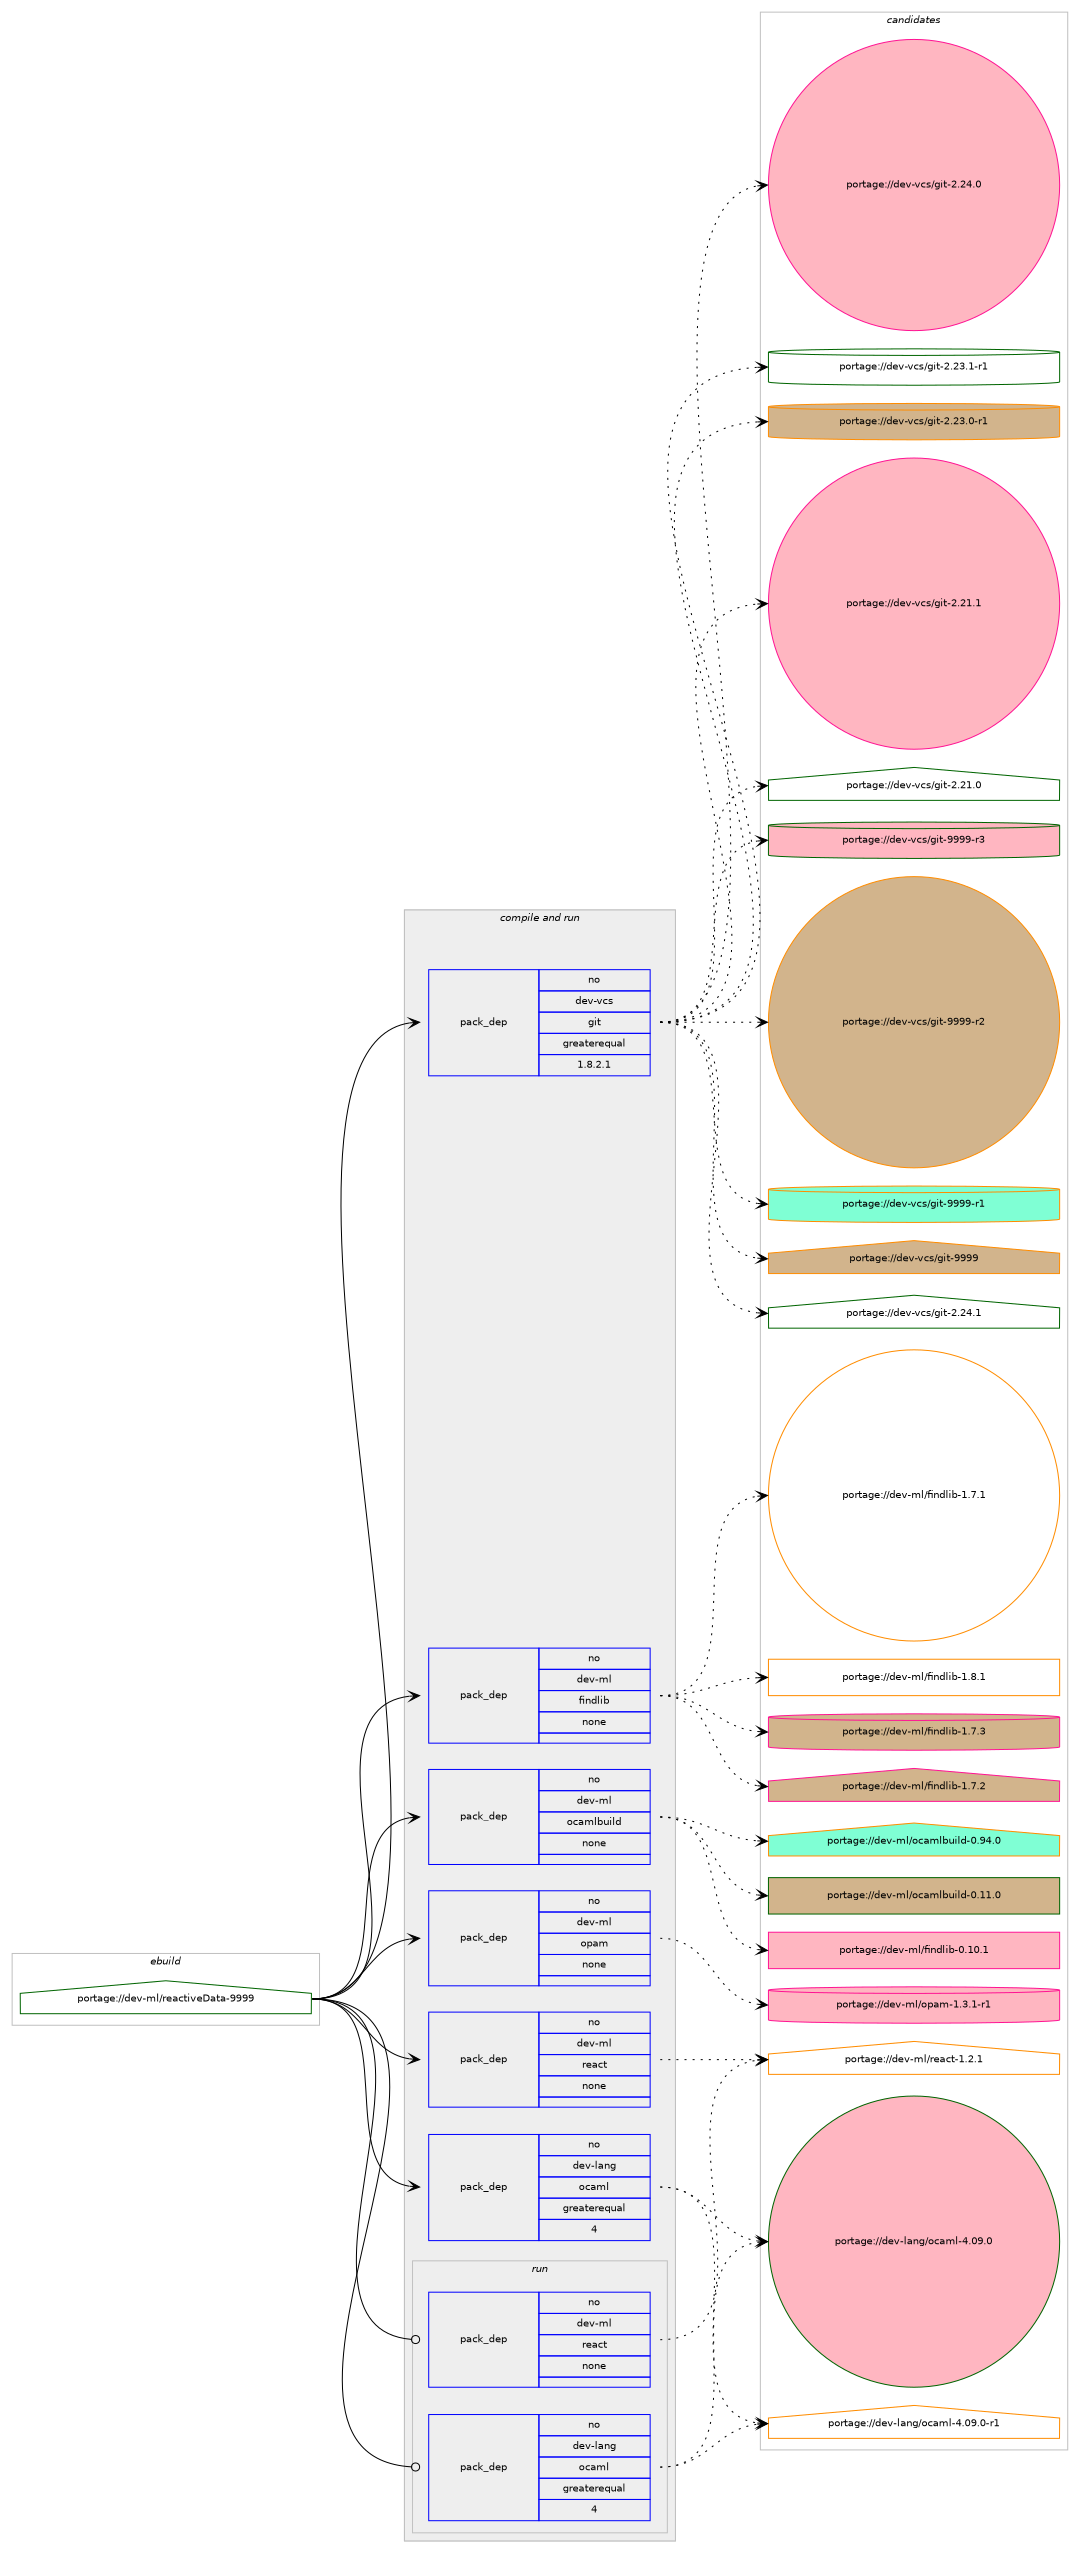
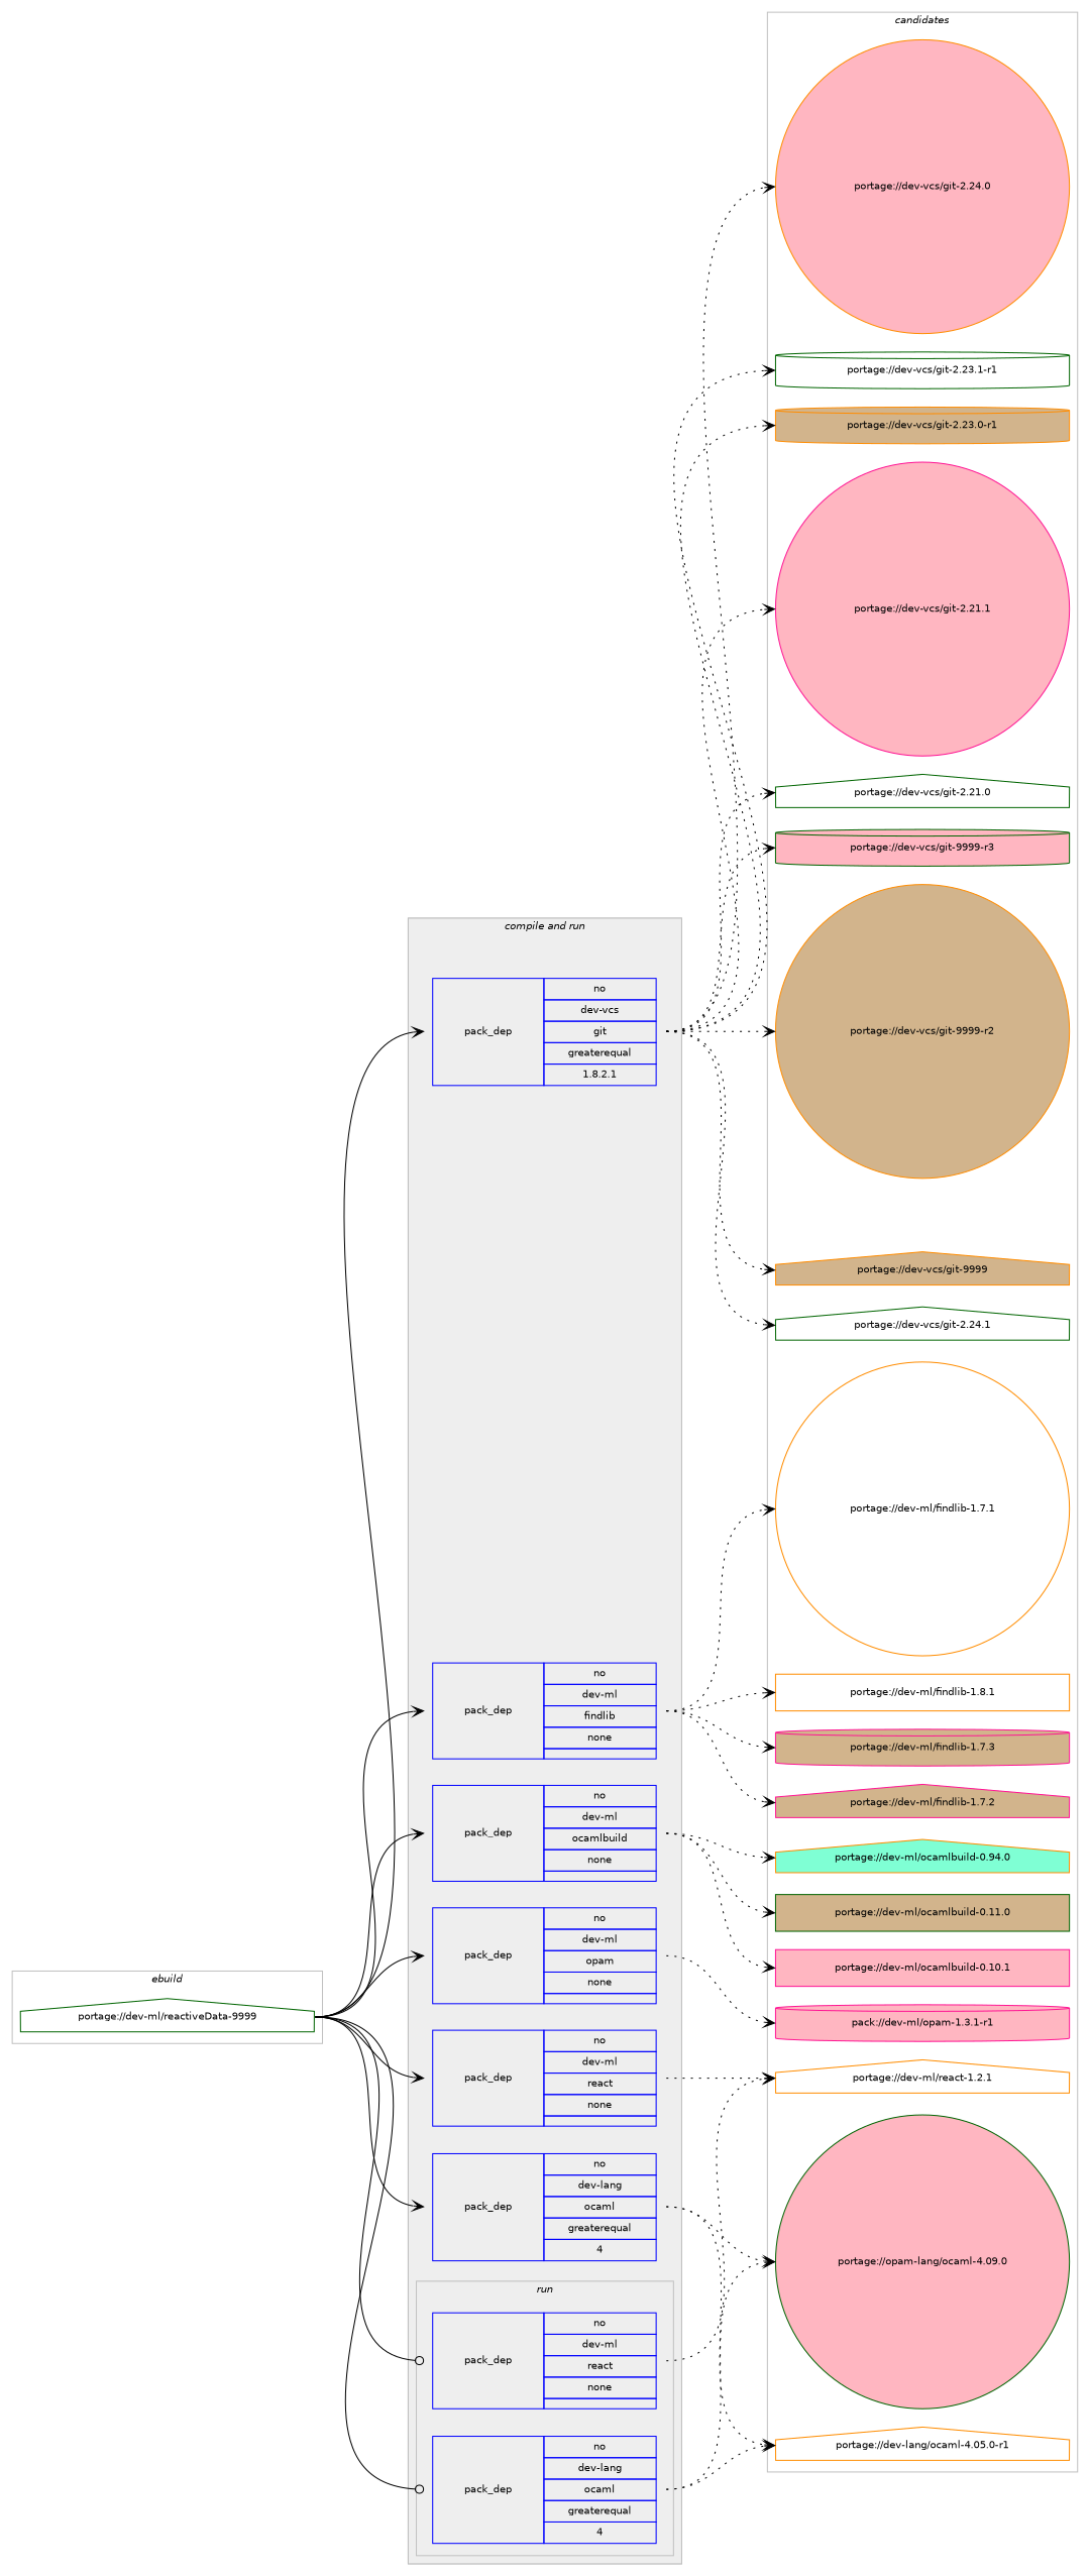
  digraph {
    compound=true
    concentrate=true
    fontname=Helvetica
    fontsize=10
    newrank=true
    rankdir=LR
    ranksep=1.5
    node [color=darkorange fontname=Helvetica fontsize=10 shape=house style=filled]
    edge [arrowhead=vee headport=w style=dotted tailport=e weight=100]
    n1 [color=darkgreen fillcolor=white label="portage://dev-ml/reactiveData-9999" width=4]
    n2 [color=blue label=<<TABLE BORDER="0" CELLBORDER="1" CELLSPACING="0" CELLPADDING="4" WIDTH="220"><TR><TD ROWSPAN="6" CELLPADDING="30">pack_dep</TD></TR><TR><TD WIDTH="110">no</TD></TR><TR><TD>dev-lang</TD></TR><TR><TD>ocaml</TD></TR><TR><TD>greaterequal</TD></TR><TR><TD>4</TD></TR></TABLE>> shape=none style=""]
    n3 [color=blue label=<<TABLE BORDER="0" CELLBORDER="1" CELLSPACING="0" CELLPADDING="4" WIDTH="220"><TR><TD ROWSPAN="6" CELLPADDING="30">pack_dep</TD></TR><TR><TD WIDTH="110">no</TD></TR><TR><TD>dev-ml</TD></TR><TR><TD>findlib</TD></TR><TR><TD>none</TD></TR><TR><TD></TD></TR></TABLE>> shape=none style=""]
    n4 [color=blue label=<<TABLE BORDER="0" CELLBORDER="1" CELLSPACING="0" CELLPADDING="4" WIDTH="220"><TR><TD ROWSPAN="6" CELLPADDING="30">pack_dep</TD></TR><TR><TD WIDTH="110">no</TD></TR><TR><TD>dev-ml</TD></TR><TR><TD>ocamlbuild</TD></TR><TR><TD>none</TD></TR><TR><TD></TD></TR></TABLE>> shape=none style=""]
    n5 [color=blue label=<<TABLE BORDER="0" CELLBORDER="1" CELLSPACING="0" CELLPADDING="4" WIDTH="220"><TR><TD ROWSPAN="6" CELLPADDING="30">pack_dep</TD></TR><TR><TD WIDTH="110">no</TD></TR><TR><TD>dev-ml</TD></TR><TR><TD>opam</TD></TR><TR><TD>none</TD></TR><TR><TD></TD></TR></TABLE>> shape=none style=""]
    n6 [color=blue label=<<TABLE BORDER="0" CELLBORDER="1" CELLSPACING="0" CELLPADDING="4" WIDTH="220"><TR><TD ROWSPAN="6" CELLPADDING="30">pack_dep</TD></TR><TR><TD WIDTH="110">no</TD></TR><TR><TD>dev-ml</TD></TR><TR><TD>react</TD></TR><TR><TD>none</TD></TR><TR><TD></TD></TR></TABLE>> shape=none style=""]
    n7 [color=blue label=<<TABLE BORDER="0" CELLBORDER="1" CELLSPACING="0" CELLPADDING="4" WIDTH="220"><TR><TD ROWSPAN="6" CELLPADDING="30">pack_dep</TD></TR><TR><TD WIDTH="110">no</TD></TR><TR><TD>dev-vcs</TD></TR><TR><TD>git</TD></TR><TR><TD>greaterequal</TD></TR><TR><TD>1.8.2.1</TD></TR></TABLE>> shape=none style=""]
    n8 [color=blue label=<<TABLE BORDER="0" CELLBORDER="1" CELLSPACING="0" CELLPADDING="4" WIDTH="220"><TR><TD ROWSPAN="6" CELLPADDING="30">pack_dep</TD></TR><TR><TD WIDTH="110">no</TD></TR><TR><TD>dev-lang</TD></TR><TR><TD>ocaml</TD></TR><TR><TD>greaterequal</TD></TR><TR><TD>4</TD></TR></TABLE>> shape=none style=""]
    n9 [color=blue label=<<TABLE BORDER="0" CELLBORDER="1" CELLSPACING="0" CELLPADDING="4" WIDTH="220"><TR><TD ROWSPAN="6" CELLPADDING="30">pack_dep</TD></TR><TR><TD WIDTH="110">no</TD></TR><TR><TD>dev-ml</TD></TR><TR><TD>react</TD></TR><TR><TD>none</TD></TR><TR><TD></TD></TR></TABLE>> shape=none style=""]
-   n10 [color=darkgreen fillcolor=lightpink label="portage://dev-lang/ocaml-4.09.0" shape=circle width=4]
-   n11 [fillcolor=white label="portage://dev-lang/ocaml-4.09.0-r1" width=4]
+   n10 [color=darkgreen fillcolor=lightpink label="portage://opam-lang/ocaml-4.09.0" shape=circle width=4]
+   n11 [fillcolor=white label="portage://dev-lang/ocaml-4.05.0-r1" width=4]
    n12 [fillcolor=white label="portage://dev-ml/findlib-1.8.1" shape=box width=4]
    n13 [color=deeppink fillcolor=tan label="portage://dev-ml/findlib-1.7.3" shape=cylinder width=4]
    n14 [color=deeppink fillcolor=tan label="portage://dev-ml/findlib-1.7.2" width=4]
    n15 [fillcolor=white label="portage://dev-ml/findlib-1.7.1" shape=circle width=4]
    n16 [fillcolor=aquamarine label="portage://dev-ml/ocamlbuild-0.94.0" width=4]
    n17 [color=darkgreen fillcolor=tan label="portage://dev-ml/ocamlbuild-0.11.0" shape=box width=4]
-   n18 [color=deeppink fillcolor=lightpink label="portage://dev-ml/findlib-0.10.1" shape=box width=4]
-   n19 [color=deeppink fillcolor=lightpink label="portage://dev-ml/opam-1.3.1-r1" shape=cylinder width=4]
+   n18 [color=deeppink fillcolor=lightpink label="portage://dev-ml/ocamlbuild-0.10.1" shape=box width=4]
+   n19 [color=deeppink fillcolor=lightpink label="pack://dev-ml/opam-1.3.1-r1" shape=cylinder width=4]
    n20 [fillcolor=white label="portage://dev-ml/react-1.2.1" width=4]
    n21 [color=darkgreen fillcolor=lightpink label="portage://dev-vcs/git-9999-r3" shape=cylinder width=4]
    n22 [fillcolor=tan label="portage://dev-vcs/git-9999-r2" shape=circle width=4]
-   n23 [fillcolor=aquamarine label="portage://dev-vcs/git-9999-r1" shape=cylinder width=4]
    n24 [fillcolor=tan label="portage://dev-vcs/git-9999" width=4]
    n25 [color=darkgreen fillcolor=white label="portage://dev-vcs/git-2.24.1" width=4]
-   n26 [color=deeppink fillcolor=lightpink label="portage://dev-vcs/git-2.24.0" shape=circle width=4]
+   n26 [fillcolor=lightpink label="portage://dev-vcs/git-2.24.0" shape=circle width=4]
    n27 [color=darkgreen fillcolor=white label="portage://dev-vcs/git-2.23.1-r1" shape=cylinder width=4]
    n28 [fillcolor=tan label="portage://dev-vcs/git-2.23.0-r1" shape=cylinder width=4]
    n29 [color=deeppink fillcolor=lightpink label="portage://dev-vcs/git-2.21.1" shape=circle width=4]
    n30 [color=darkgreen fillcolor=white label="portage://dev-vcs/git-2.21.0" width=4]
    subgraph cluster_1 {
      color=gray
      label=<<i>dependencies</i>>
      subgraph cluster_2 {
        color=gray
        fillcolor="#eeeeee"
        label=<<i>compile</i>>
        style=filled
        subgraph sub_3 {
          color=gray
          fillcolor="#eeeeee"
          label=<<i>compile</i>>
          style=filled
          n2
        }
        subgraph sub_4 {
          color=gray
          fillcolor="#eeeeee"
          label=<<i>compile</i>>
          style=filled
          n3
        }
        subgraph sub_5 {
          color=gray
          fillcolor="#eeeeee"
          label=<<i>compile</i>>
          style=filled
          n4
        }
        subgraph sub_6 {
          color=gray
          fillcolor="#eeeeee"
          label=<<i>compile</i>>
          style=filled
          n5
        }
        subgraph sub_7 {
          color=gray
          fillcolor="#eeeeee"
          label=<<i>compile</i>>
          style=filled
          n6
        }
        subgraph sub_8 {
          color=gray
          fillcolor="#eeeeee"
          label=<<i>compile</i>>
          style=filled
          n7
        }
      }
      subgraph cluster_9 {
        color=gray
        fillcolor="#eeeeee"
        label=<<i>compile and run</i>>
        style=filled
      }
      subgraph cluster_10 {
        color=gray
        fillcolor="#eeeeee"
        label=<<i>run</i>>
        style=filled
        subgraph sub_11 {
          color=gray
          fillcolor="#eeeeee"
          label=<<i>run</i>>
          style=filled
          n8
        }
        subgraph sub_12 {
          color=gray
          fillcolor="#eeeeee"
          label=<<i>run</i>>
          style=filled
          n9
        }
      }
    }
    subgraph cluster_13 {
      color=gray
      label=<<i>ebuild</i>>
      rank=same
      n1
    }
    subgraph cluster_14 {
      color=gray
      label=<<i>candidates</i>>
      rank=same
      subgraph sub_15 {
        color=black
        label=<<i>candidates</i>>
        nodesep=1
        rank=same
        n10
        n11
      }
      subgraph sub_16 {
        color=black
        label=<<i>candidates</i>>
        nodesep=1
        rank=same
        n12
        n13
        n14
        n15
      }
      subgraph sub_17 {
        color=black
        label=<<i>candidates</i>>
        nodesep=1
        rank=same
        n16
        n17
        n18
      }
      subgraph sub_18 {
        color=black
        label=<<i>candidates</i>>
        nodesep=1
        rank=same
        n19
      }
      subgraph sub_19 {
        color=black
        label=<<i>candidates</i>>
        nodesep=1
        rank=same
        n20
      }
      subgraph sub_20 {
        color=black
        label=<<i>candidates</i>>
        nodesep=1
        rank=same
        n21
        n22
-       n23
        n24
        n25
        n26
        n27
        n28
        n29
        n30
      }
      subgraph sub_21 {
        color=black
        label=<<i>candidates</i>>
        nodesep=1
        rank=same
        n10
        n11
      }
      subgraph sub_22 {
        color=black
        label=<<i>candidates</i>>
        nodesep=1
        rank=same
        n20
      }
    }
    n1 -> n2 [style=solid weight=20]
    n1 -> n3 [style=solid weight=20]
    n1 -> n4 [style=solid weight=20]
    n1 -> n5 [style=solid weight=20]
    n1 -> n6 [style=solid weight=20]
    n1 -> n7 [style=solid weight=20]
    n1 -> n8 [arrowhead=odot style=solid weight=20]
    n1 -> n9 [arrowhead=odot style=solid weight=20]
    n2 -> n10
    n2 -> n11
    n3 -> n12
    n3 -> n13
    n3 -> n14
    n3 -> n15
    n4 -> n16
    n4 -> n17
    n4 -> n18
    n5 -> n19
    n6 -> n20
    n7 -> n21
    n7 -> n22
-   n7 -> n23
    n7 -> n24
    n7 -> n25
    n7 -> n26
    n7 -> n27
    n7 -> n28
    n7 -> n29
    n7 -> n30
    n8 -> n10
    n8 -> n11
    n9 -> n20
  }
